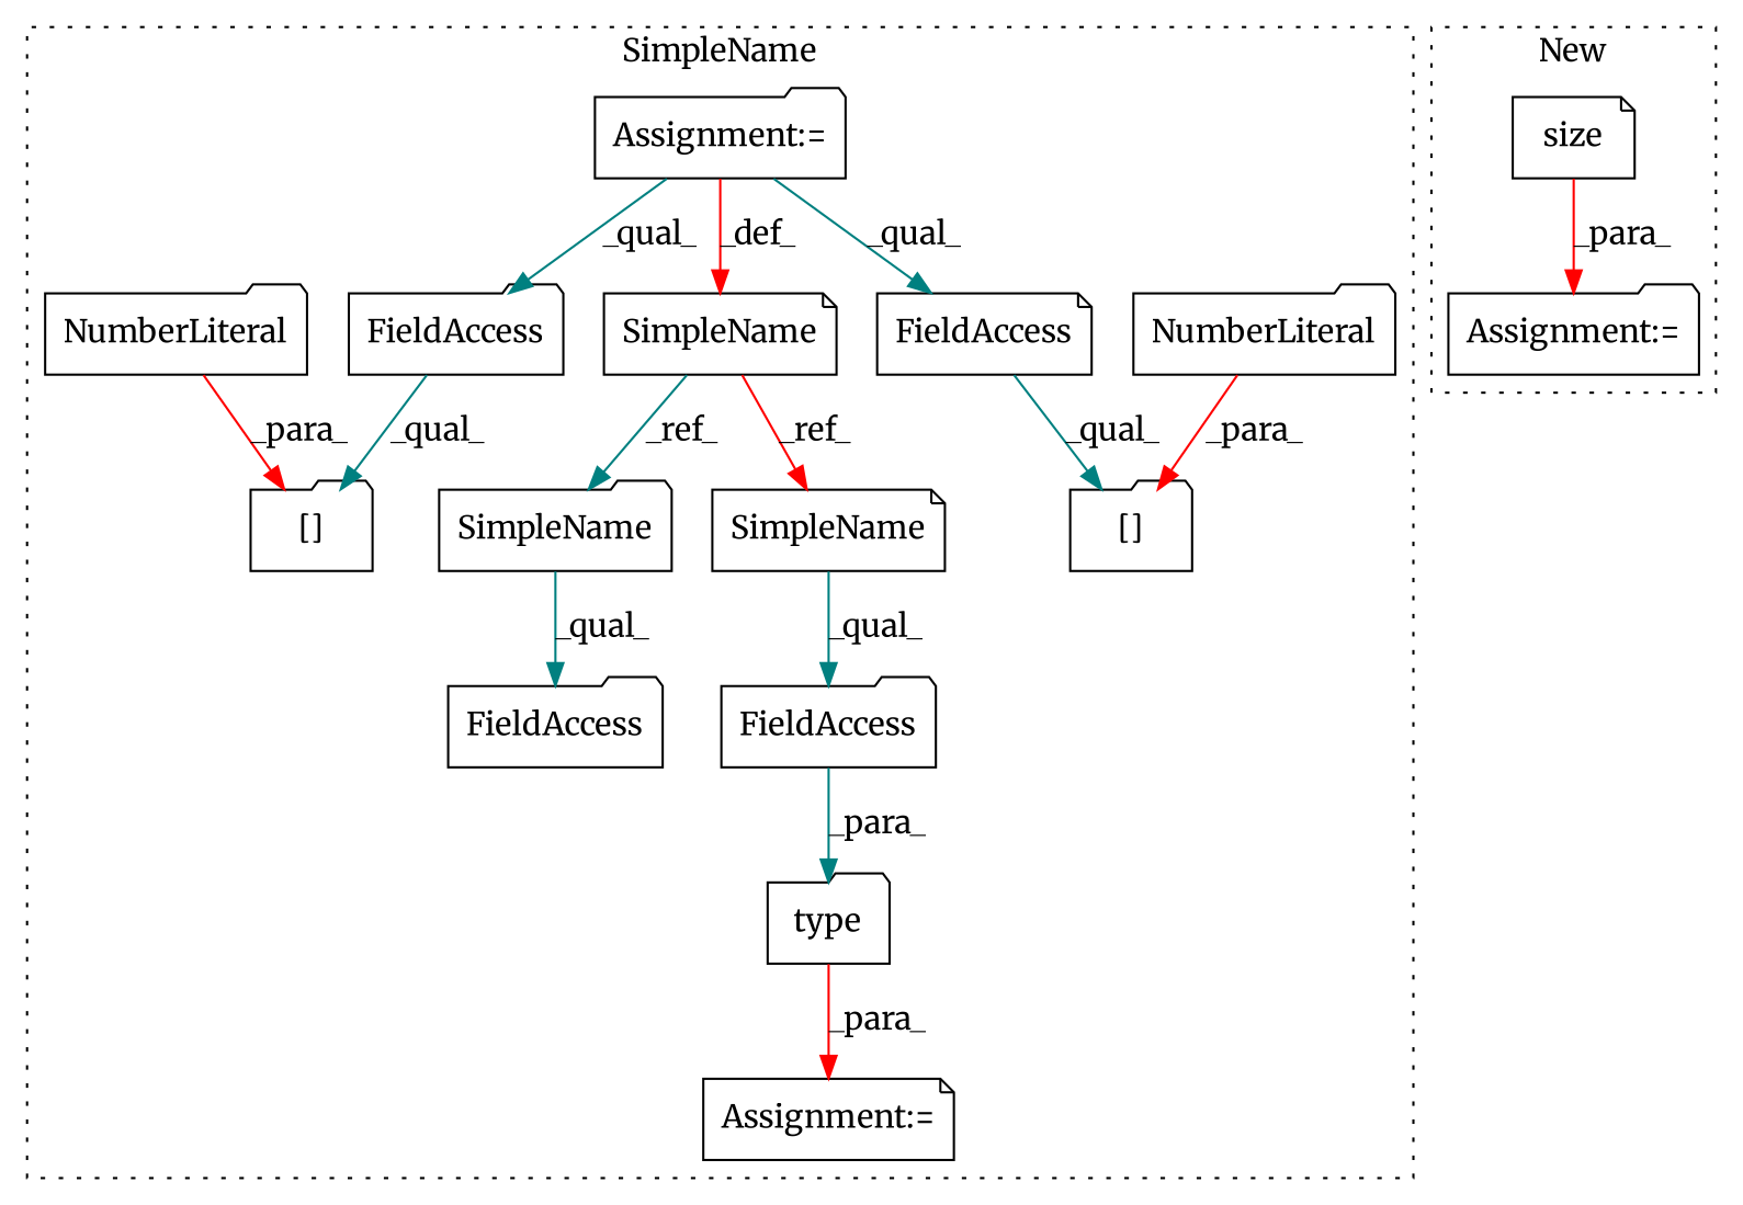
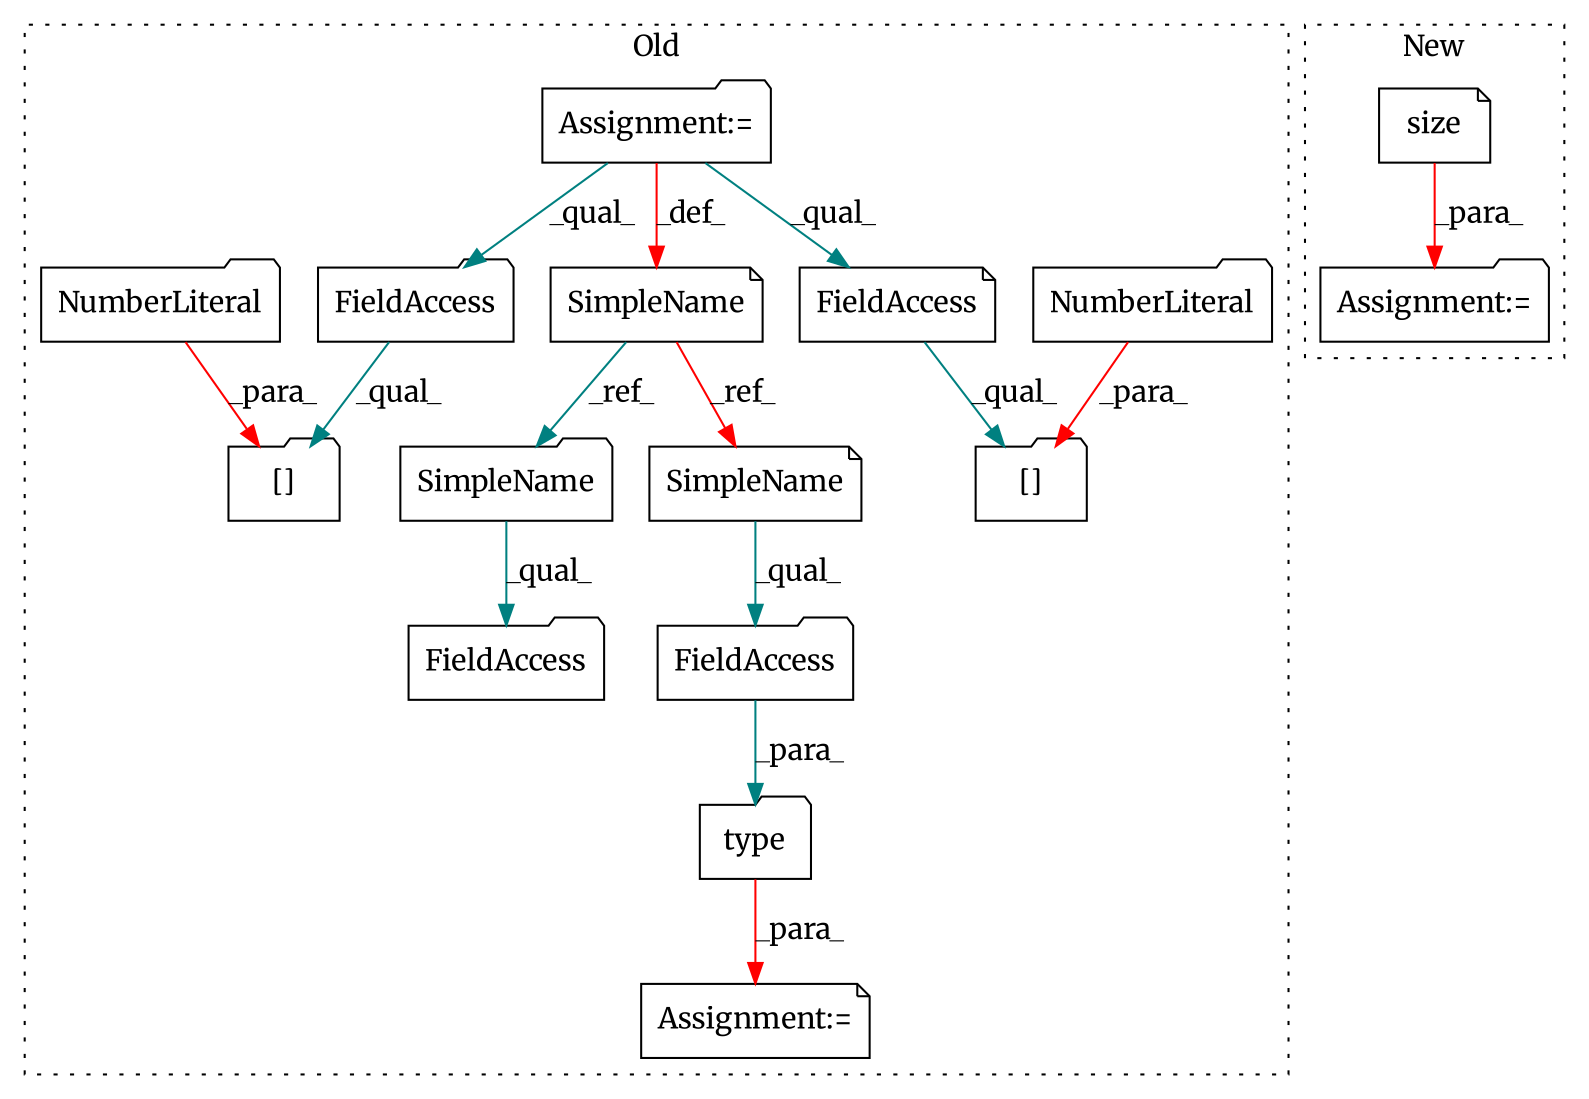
  digraph {
    fontname=Merriweather
    node [a=22 fontname=Merriweather l=1 s=1022 shape=folder]
    edge [color=teal fontname=Merriweather]
    n1 [a=32 l="5,1" label=type s="1017,1029"]
    n2 [l=7 label=FieldAccess]
    n3 [a=7 label="Assignment:=" s=975 shape=note]
    n4 [a=42 label=SimpleName s=831 shape=note]
    n5 [l=8 label=FieldAccess s=913]
    n6 [a=7 label="Assignment:=" s=696]
    n7 [a=2 l="13,1" label="[]" s="719,733"]
    n8 [a=34 label=NumberLiteral s=732]
    n9 [a=2 l="13,1" label="[]" s="749,763"]
    n10 [a=34 label=NumberLiteral s=762]
    n11 [l=12 label=FieldAccess s=749]
    n12 [l=12 label=FieldAccess s=719 shape=note]
    n13 [a=42 label=SimpleName s=913]
    n14 [a=42 label=SimpleName shape=note]
    n15 [a=32 l=6 label=size s=847 shape=note]
    n16 [a=7 l=2 label="Assignment:=" s=843]
    subgraph cluster_1 {
-     label=SimpleName
+     label=Old
      style=dotted
      n1
      n2
      n3
      n4
      n5
      n6
      n7
      n8
      n9
      n10
      n11
      n12
      n13
      n14
    }
    subgraph cluster_2 {
      label=New
      style=dotted
      n15
      n16
    }
    n1 -> n3 [color=red label=_para_]
    n2 -> n1 [label=_para_]
    n4 -> n13 [label=_ref_]
    n4 -> n14 [color=red label=_ref_]
    n6 -> n4 [color=red label=_def_]
    n6 -> n11 [label=_qual_]
    n6 -> n12 [label=_qual_]
    n8 -> n7 [color=red label=_para_]
    n10 -> n9 [color=red label=_para_]
    n11 -> n9 [label=_qual_]
    n12 -> n7 [label=_qual_]
    n13 -> n5 [label=_qual_]
    n14 -> n2 [label=_qual_]
    n15 -> n16 [color=red label=_para_]
  }
